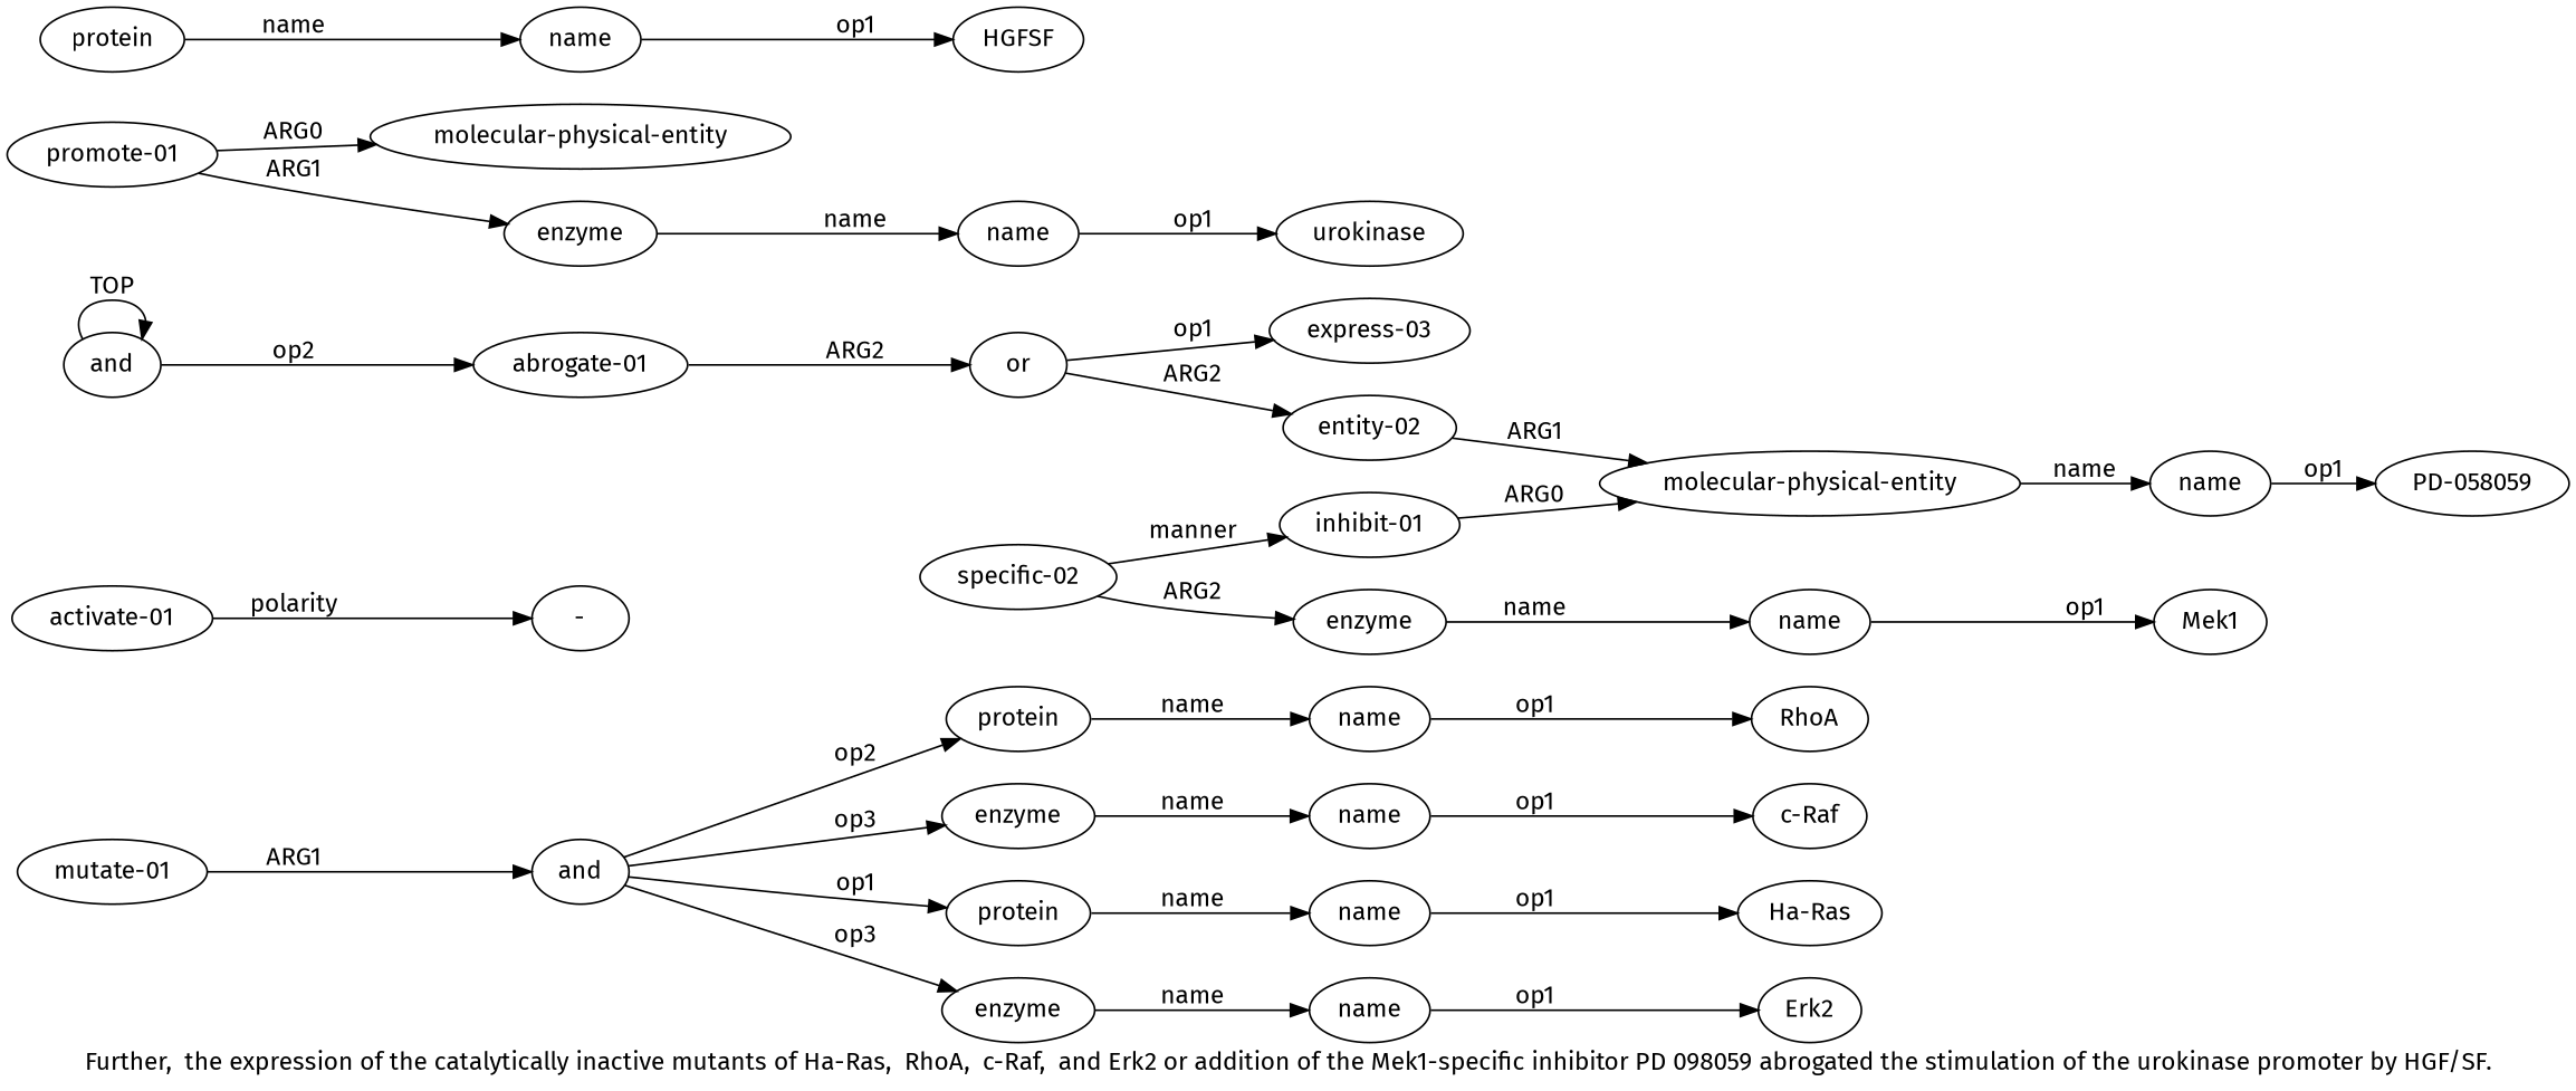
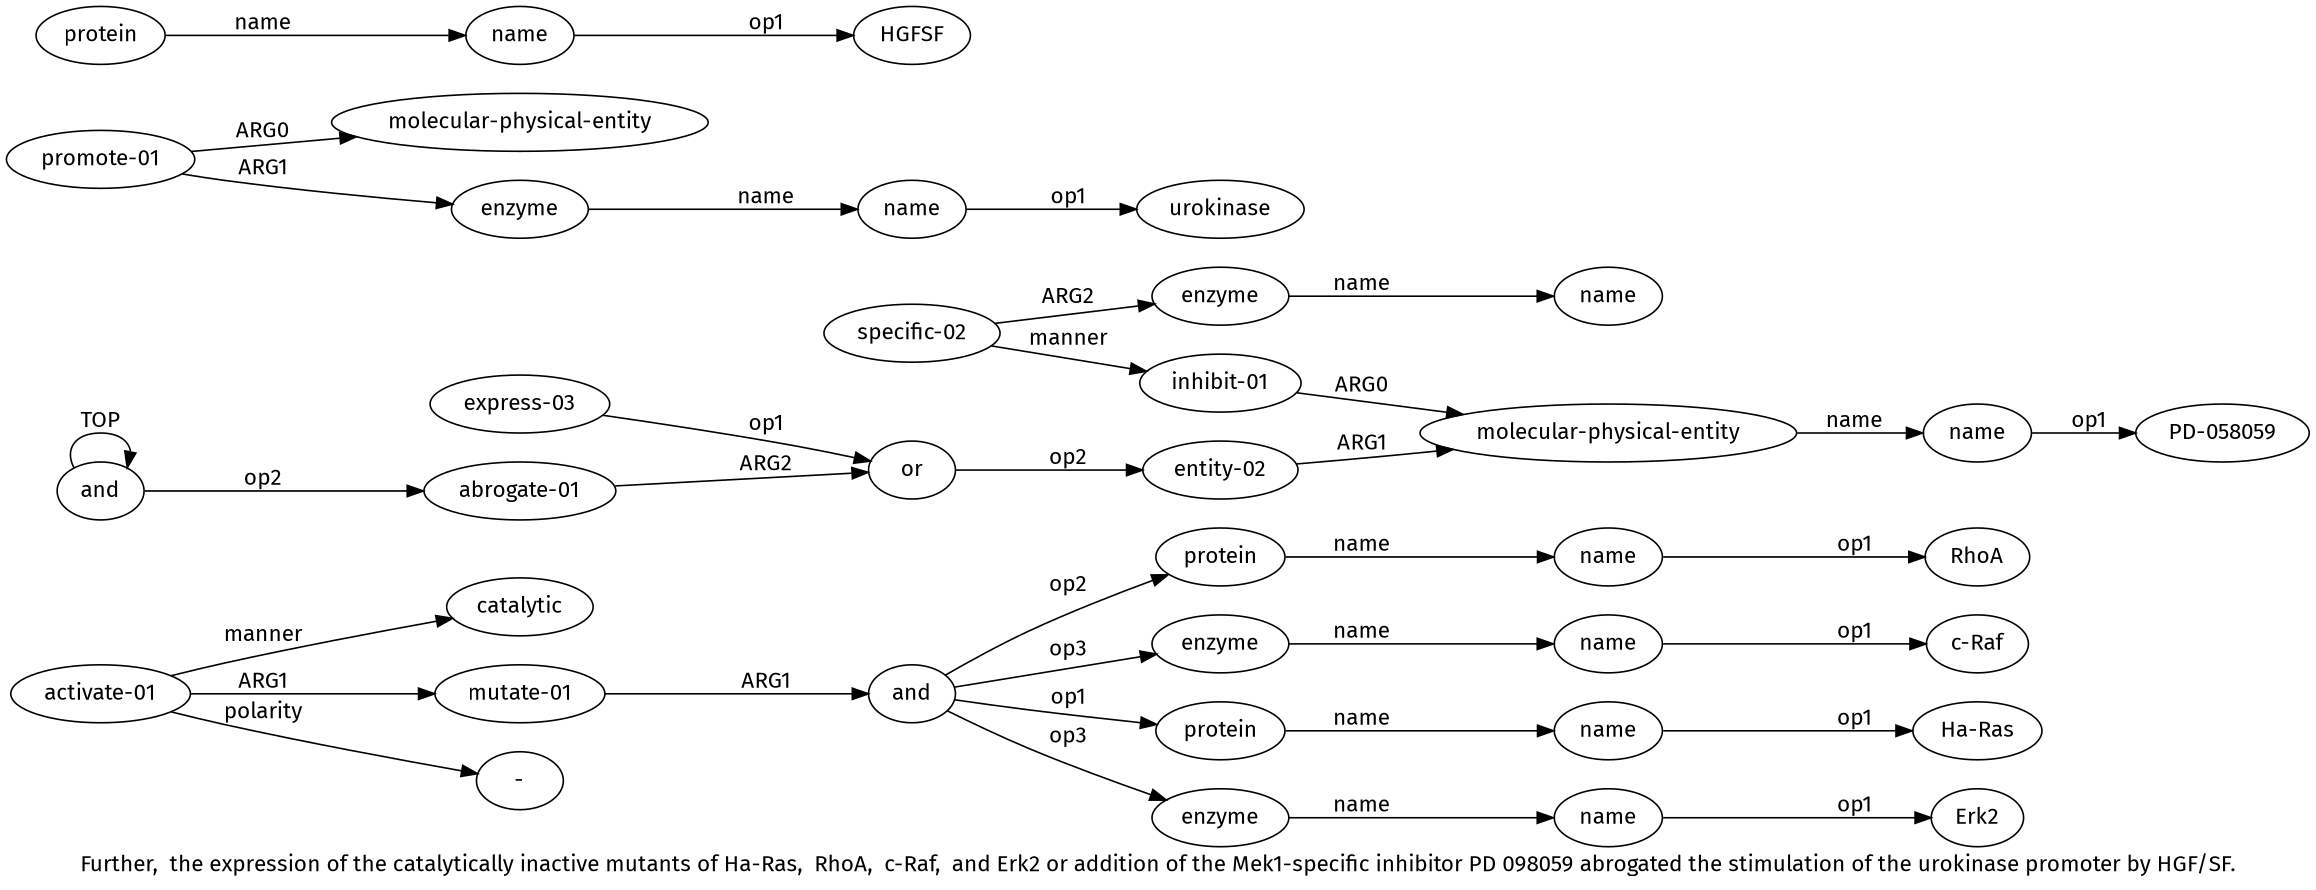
  digraph {
    fontname="Fira Sans"
    label="Further,  the expression of the catalytically inactive mutants of Ha-Ras,  RhoA,  c-Raf,  and Erk2 or addition of the Mek1-specific inhibitor PD 098059 abrogated the stimulation of the urokinase promoter by HGF/SF."
    rankdir=LR
    node [color=black fontname="Fira Sans" gold_ind=-1 gold_label=name test_ind=-1 test_label=name]
    edge [color=black fontname="Fira Sans" gold_label=op1 test_label=op1]
    n1 [gold_ind=20 label=name test_ind=20]
    n2 [gold_label=Erk2 label=Erk2 test_label=Erk2]
    n3 [gold_ind=21 gold_label="activate-01" label="activate-01" test_ind=21 test_label="activate-01"]
+   n4 [gold_ind=22 gold_label=catalytic label=catalytic test_ind=22 test_label=catalytic]
    n5 [gold_ind=11 gold_label="mutate-01" label="mutate-01" test_ind=11 test_label="mutate-01"]
    n6 [gold_label="-" label="-" test_label="-"]
    n7 [gold_ind=12 gold_label=and label=and test_ind=12 test_label=and]
    n8 [gold_ind=15 gold_label=protein label=protein test_ind=15 test_label=protein]
    n9 [gold_ind=17 gold_label=enzyme label=enzyme test_ind=17 test_label=enzyme]
    n10 [gold_ind=13 gold_label=protein label=protein test_ind=13 test_label=protein]
    n11 [gold_ind=19 gold_label=enzyme label=enzyme test_ind=19 test_label=enzyme]
    n12 [gold_ind=23 gold_label="add-02" label="entity-02" test_ind=23 test_label="add-02"]
    n13 [gold_ind=24 gold_label="molecular-physical-entity" label="molecular-physical-entity" test_ind=24 test_label="molecular-physical-entity"]
    n14 [gold_ind=25 label=name test_ind=25]
    n15 [gold_label="PD-098059" label="PD-058059" test_label="PD-098059"]
    n16 [gold_ind=26 gold_label="inhibit-01" label="inhibit-01" test_ind=26 test_label="inhibit-01"]
    n17 [gold_ind=27 gold_label="specific-02" label="specific-02" test_ind=27 test_label="specific-02"]
    n18 [gold_ind=28 gold_label=enzyme label=enzyme test_ind=28 test_label=enzyme]
    n19 [gold_ind=29 label=name test_ind=29]
-   n20 [gold_label=Mek1 label=Mek1 test_label=Mek1]
    n21 [gold_label=urokinase label=urokinase test_label=urokinase]
    n22 [gold_label=HGFSF label=HGFSF test_label=HGFSF]
    n23 [gold_label="Ha-Ras" label="Ha-Ras" test_label="Ha-Ras"]
    n24 [gold_ind=16 label=name test_ind=16]
    n25 [gold_label=RhoA label=RhoA test_label=RhoA]
    n26 [gold_ind=14 label=name test_ind=14]
    n27 [gold_ind=18 label=name test_ind=18]
    n28 [gold_label="c-Raf" label="c-Raf" test_label="c-Raf"]
    n29 [gold_ind=10 gold_label="express-03" label="express-03" test_ind=10 test_label="express-03"]
    n30 [gold_ind=1 gold_label="abrogate-01" label="abrogate-01" test_ind=1 test_label="abrogate-01"]
    n31 [gold_ind=9 gold_label=or label=or test_ind=9 test_label=or]
    n32 [gold_ind=3 gold_label=protein label=protein test_ind=3 test_label=protein]
    n33 [gold_ind=4 label=name test_ind=4]
    n34 [gold_ind=5 gold_label="molecular-physical-entity" label="molecular-physical-entity" test_ind=5 test_label="molecular-physical-entity"]
    n35 [gold_ind=0 gold_label=and label=and test_ind=0 test_label=and]
    n36 [gold_ind=7 gold_label=enzyme label=enzyme test_ind=7 test_label=enzyme]
    n37 [gold_ind=8 label=name test_ind=8]
    n38 [gold_ind=6 gold_label="promote-01" label="promote-01" test_ind=6 test_label="promote-01"]
    n1 -> n2 [label=op1]
+   n3 -> n4 [gold_label=manner label=manner test_label=manner]
+   n3 -> n5 [gold_label=ARG1 label=ARG1 test_label=ARG1]
    n3 -> n6 [gold_label=polarity label=polarity test_label=polarity]
    n5 -> n7 [gold_label=ARG1 label=ARG1 test_label=ARG1]
    n7 -> n8 [gold_label=op2 label=op2 test_label=op2]
    n7 -> n9 [gold_label=op3 label=op3 test_label=op3]
    n7 -> n10 [label=op1]
    n7 -> n11 [gold_label=op3 label=op3 test_label=op3]
    n8 -> n24 [gold_label=name label=name test_label=name]
    n9 -> n27 [gold_label=name label=name test_label=name]
    n10 -> n26 [gold_label=name label=name test_label=name]
    n11 -> n1 [gold_label=name label=name test_label=name]
    n12 -> n13 [gold_label=ARG1 label=ARG1 test_label=ARG1]
    n13 -> n14 [gold_label=name label=name test_label=name]
    n14 -> n15 [label=op1]
    n16 -> n13 [gold_label=ARG0 label=ARG0 test_label=ARG0]
    n17 -> n16 [gold_label=ARG1 label=manner test_label=ARG1]
    n17 -> n18 [gold_label=ARG2 label=ARG2 test_label=ARG2]
    n18 -> n19 [gold_label=name label=name test_label=name]
-   n19 -> n20 [label=op1]
    n24 -> n25 [label=op1]
    n26 -> n23 [label=op1]
    n27 -> n28 [label=op1]
    n30 -> n31 [gold_label=ARG2 label=ARG2 test_label=ARG2]
-   n31 -> n12 [gold_label=op2 label=ARG2 test_label=op2]
-   n31 -> n29 [label=op1]
+   n31 -> n12 [gold_label=op2 label=op2 test_label=op2]
+   n29 -> n31 [label=op1]
    n32 -> n33 [gold_label=name label=name test_label=name]
    n33 -> n22 [label=op1]
    n35 -> n30 [gold_label=op2 label=op2 test_label=op2]
    n35 -> n35 [gold_label=TOP label=TOP test_label=TOP]
    n36 -> n37 [gold_label=name label=name test_label=name]
    n37 -> n21 [label=op1]
    n38 -> n34 [gold_label=ARG0 label=ARG0 test_label=ARG0]
    n38 -> n36 [gold_label=ARG1 label=ARG1 test_label=ARG1]
  }
